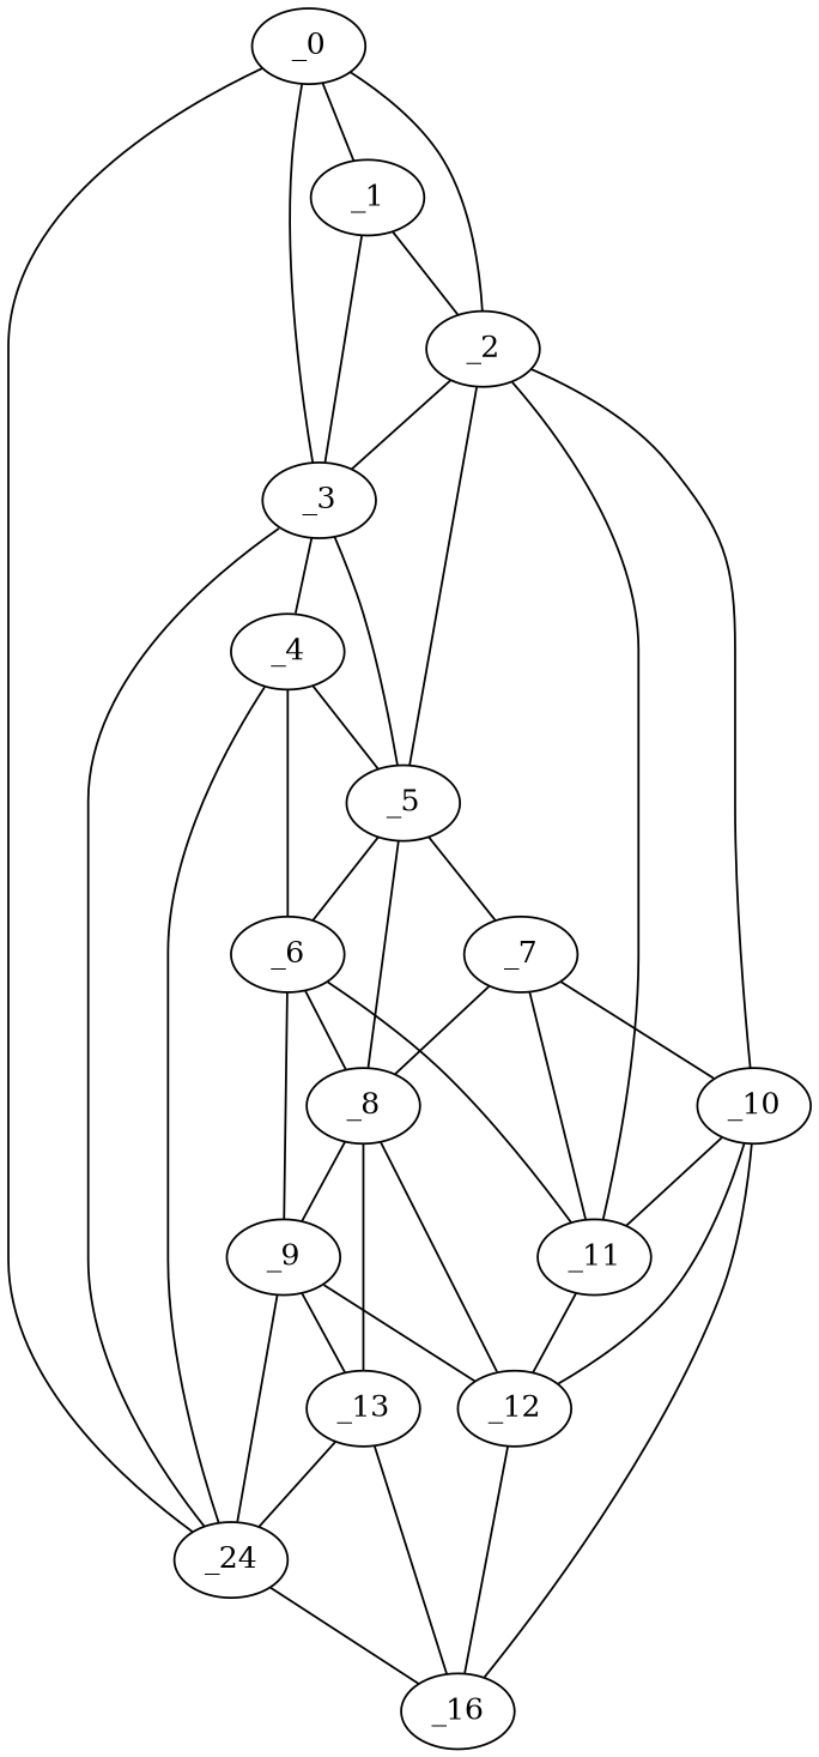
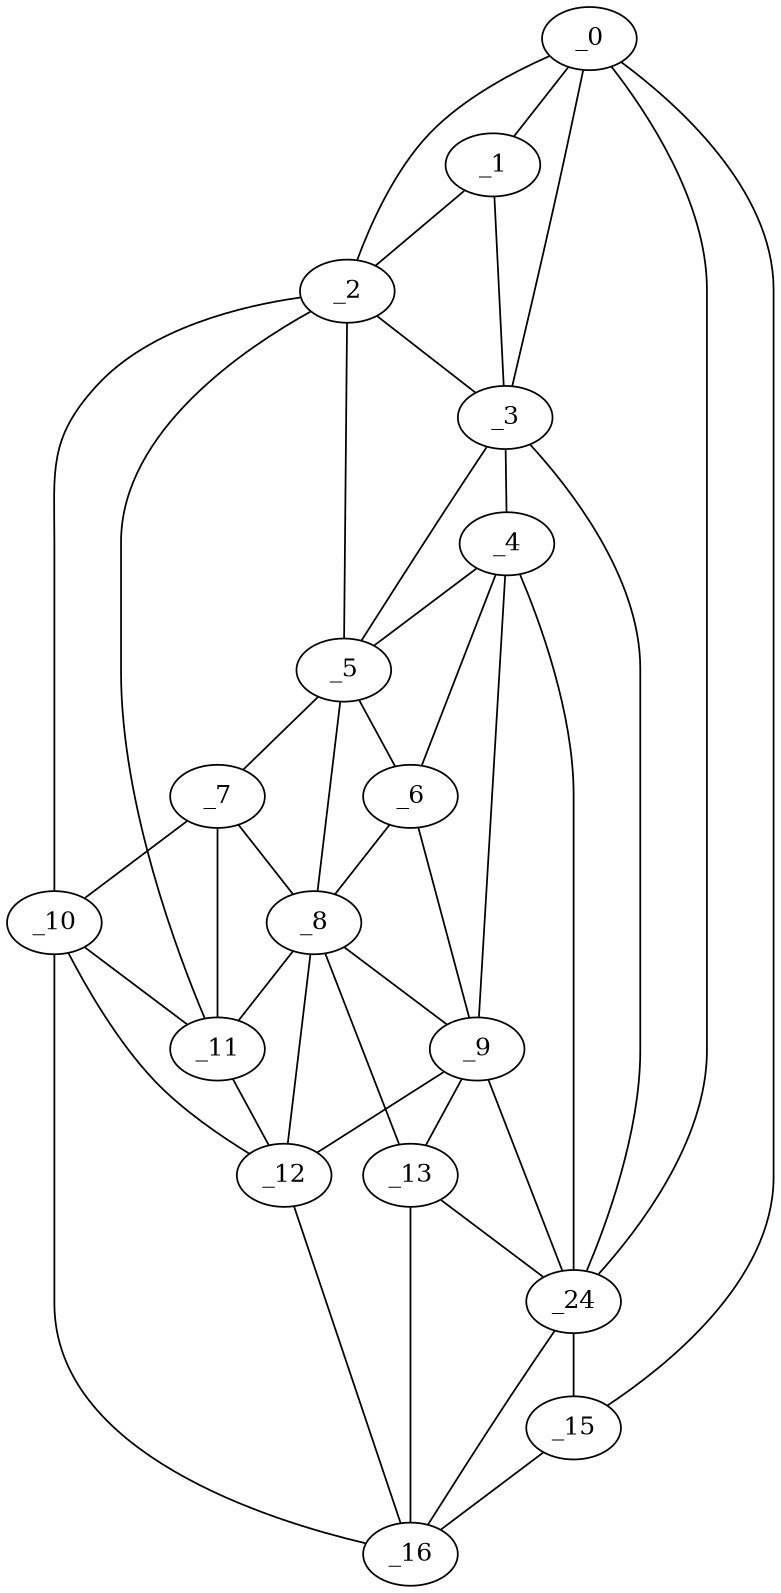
  graph {
    node [x=100 y=20]
    edge [valence=2]
    _0 [x=31 y=89]
    _1 [x=32 y=65]
    _2 [x=34 y=13]
    _3 [x=63 y=59]
    n5 [label=_24 x=117 y=83]
+   _15 [x=121 y=94]
    _5 [x=78 y=24]
    _10
    _11 [y=43]
    _4 [x=68 y=57]
    _16 [x=125 y=77]
    _7 [x=88]
    _6 [x=85 y=51]
    _8 [x=90 y=48]
    _12 [x=103 y=50]
    _9 [x=91 y=56]
    _13 [x=112 y=66]
    _0 -- _1 [valence=1]
    _0 -- _2 [valence=1]
    _0 -- _3 [valence=1]
    _0 -- n5
+   _0 -- _15 [valence=1]
    _1 -- _2
    _1 -- _3
    _2 -- _3 [valence=1]
    _2 -- _5 [valence=1]
    _2 -- _10 [valence=1]
    _2 -- _11
    _3 -- n5
    _3 -- _5
    _3 -- _4
+   n5 -- _15
    n5 -- _16 [valence=1]
+   _15 -- _16 [valence=1]
    _5 -- _7
    _5 -- _6
    _5 -- _8
    _10 -- _11
    _10 -- _16 [valence=1]
    _10 -- _12
    _11 -- _12 [valence=1]
    _4 -- n5 [valence=1]
    _4 -- _5 [valence=1]
    _4 -- _6 [valence=1]
+   _4 -- _9
    _7 -- _10
    _7 -- _11 [valence=1]
    _7 -- _8
    _6 -- _8 [valence=1]
    _6 -- _9
-   _6 -- _11
+   _8 -- _11
    _8 -- _12 [valence=1]
    _8 -- _9
    _8 -- _13
    _12 -- _16 [valence=1]
    _9 -- n5 [valence=1]
    _9 -- _12 [valence=1]
    _9 -- _13
    _13 -- n5
    _13 -- _16
  }
